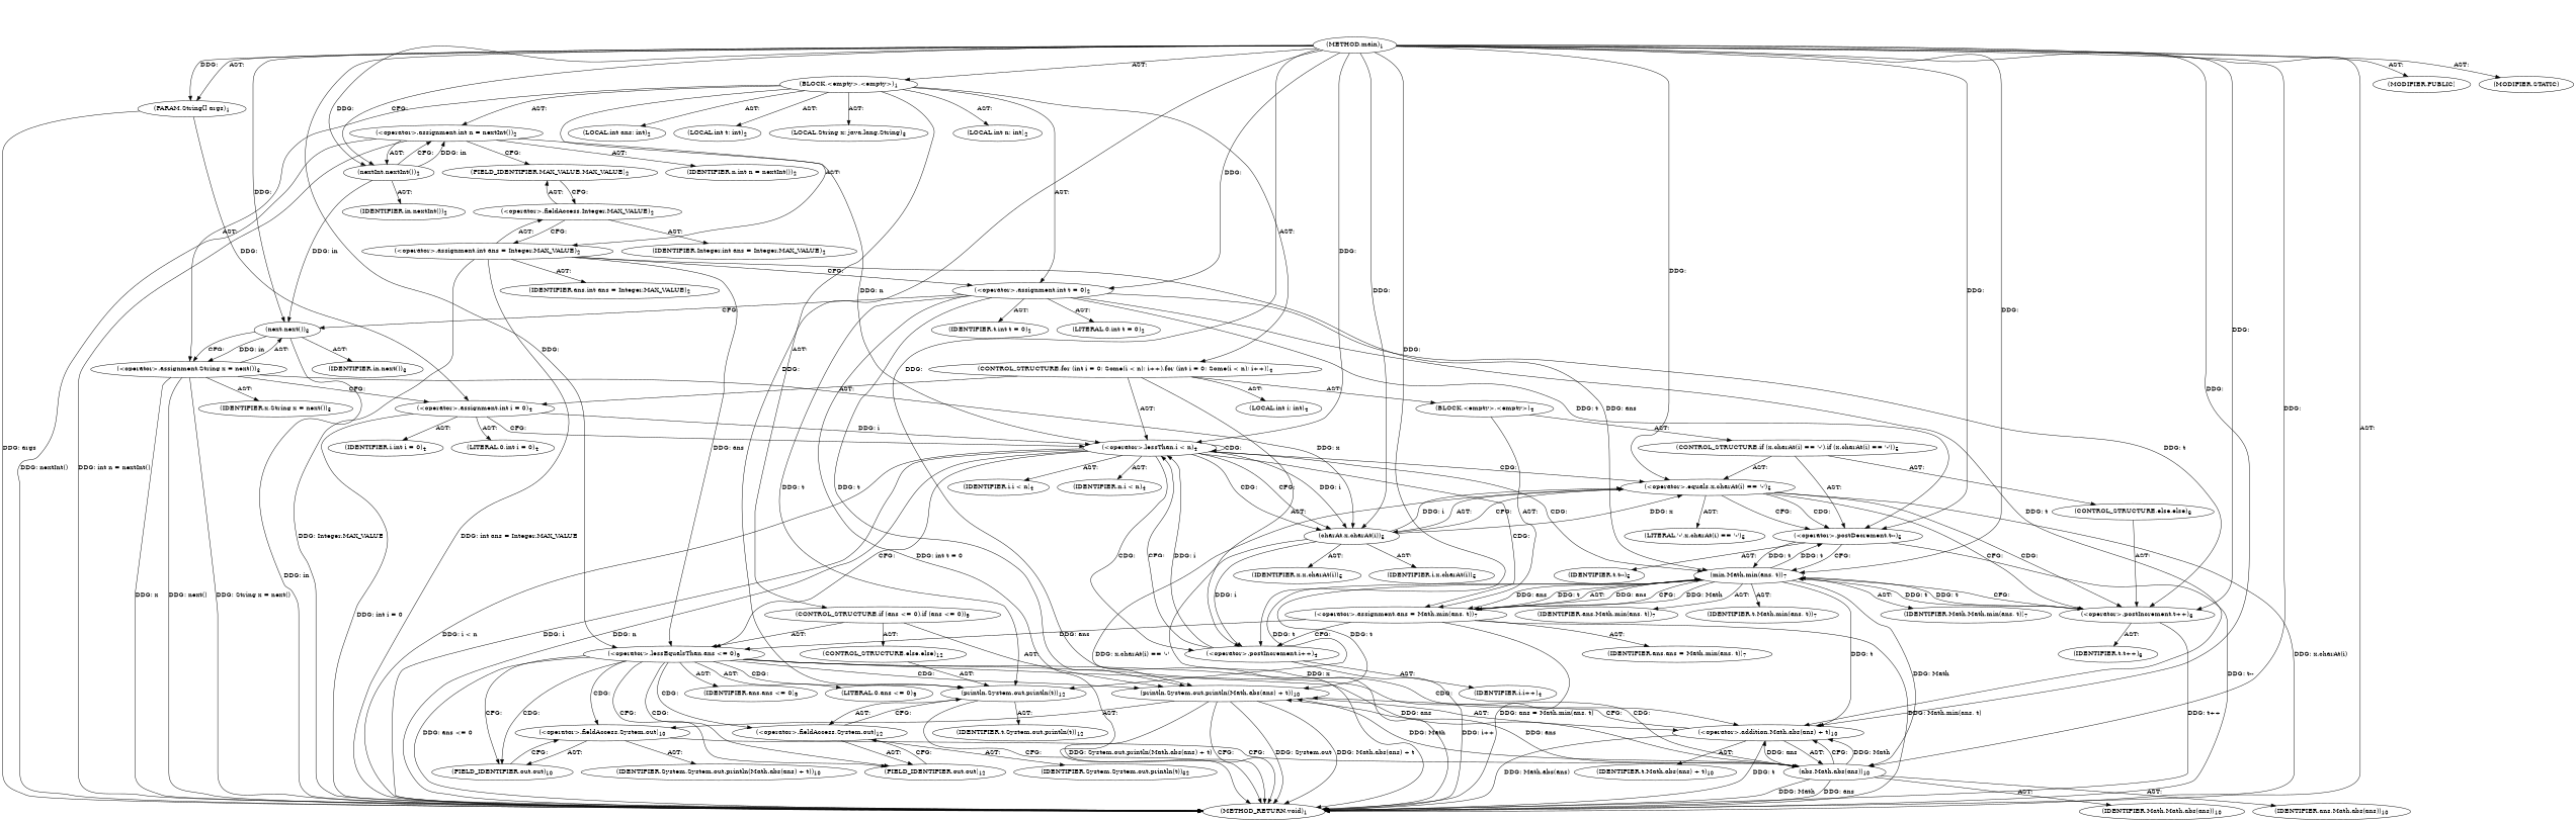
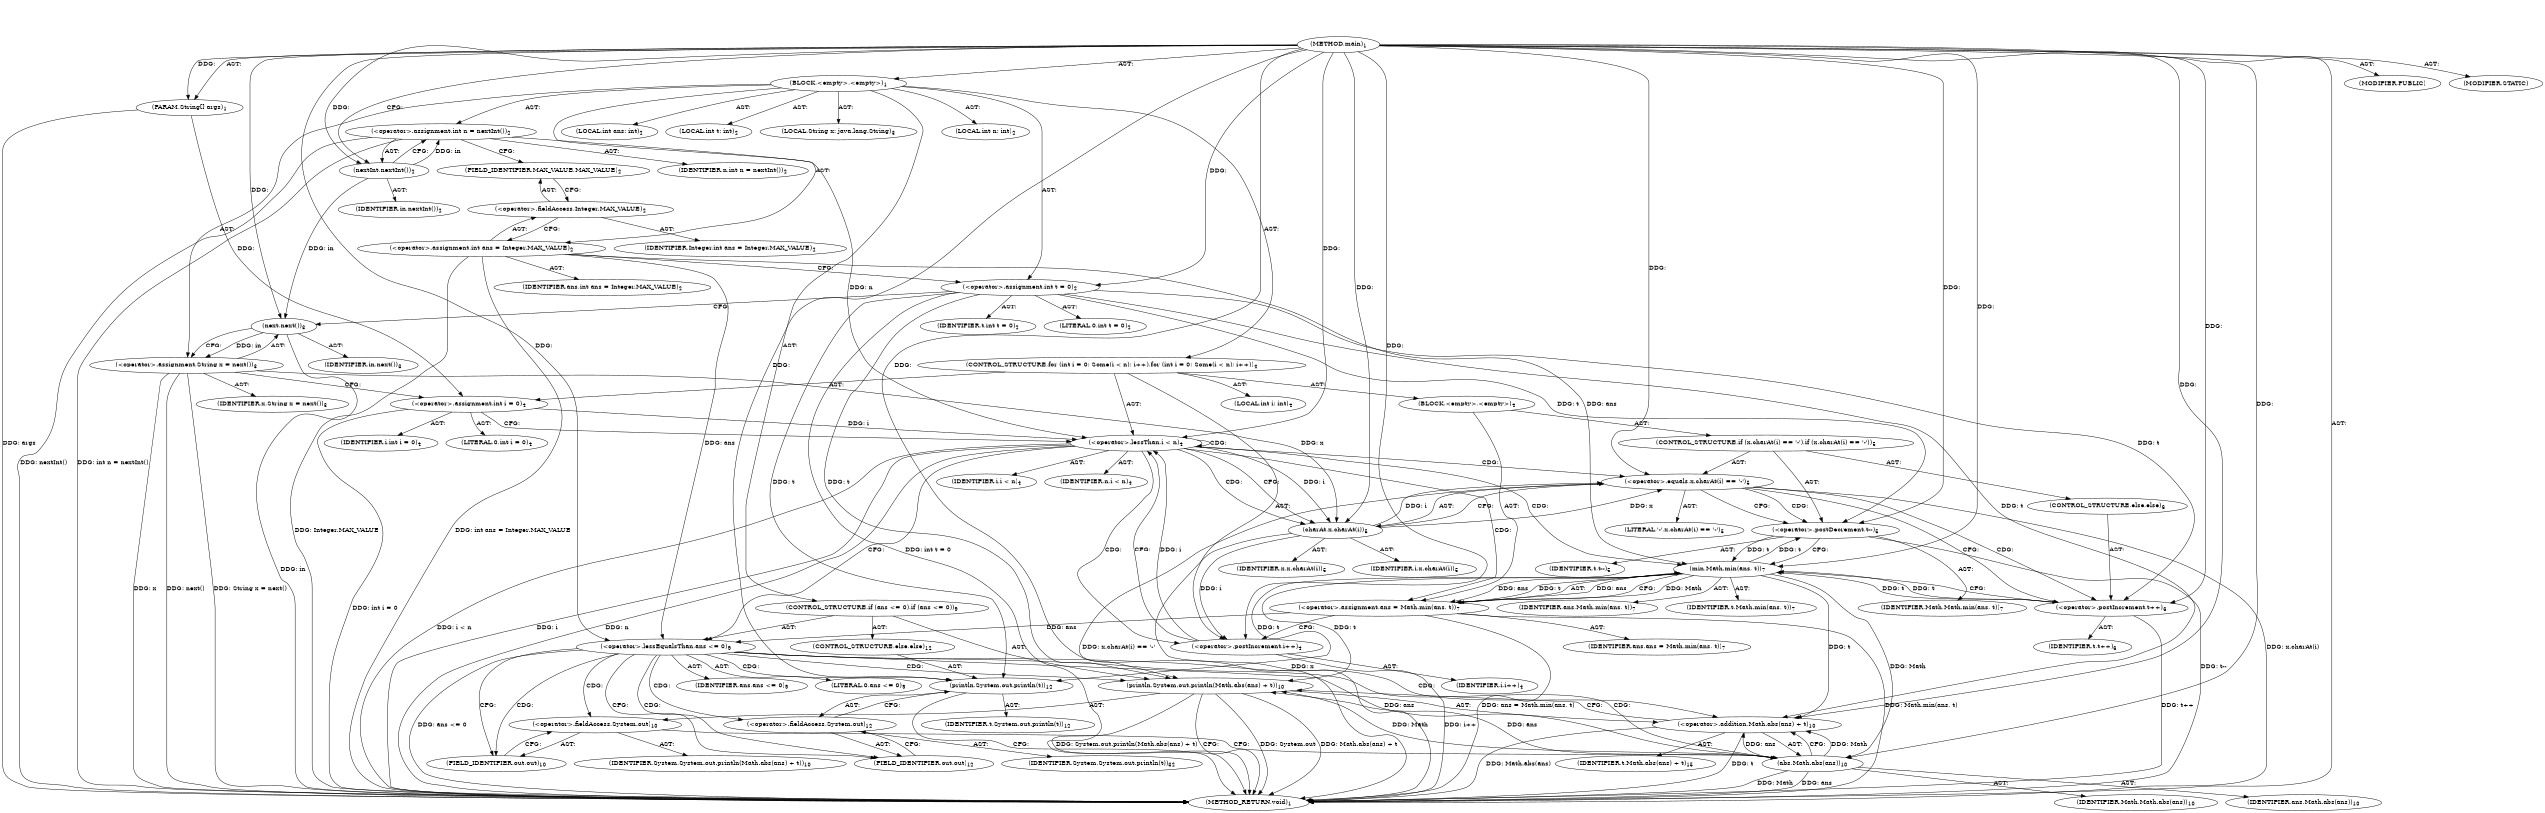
  digraph {
    n1 [label=<(METHOD,main)<SUB>1</SUB>>]
    n2 [label=<(PARAM,String[] args)<SUB>1</SUB>>]
    n3 [label=<(BLOCK,&lt;empty&gt;,&lt;empty&gt;)<SUB>1</SUB>>]
    n4 [label=<(nextInt,nextInt())<SUB>2</SUB>>]
    n5 [label=<(&lt;operator&gt;.assignment,int t = 0)<SUB>2</SUB>>]
    n6 [label=<(next,next())<SUB>3</SUB>>]
    n7 [label=<(&lt;operator&gt;.lessThan,i &lt; n)<SUB>4</SUB>>]
    n8 [label=<(&lt;operator&gt;.postIncrement,i++)<SUB>4</SUB>>]
    n9 [label=<(&lt;operator&gt;.equals,x.charAt(i) == '-')<SUB>5</SUB>>]
    n10 [label=<(charAt,x.charAt(i))<SUB>5</SUB>>]
    n11 [label=<(&lt;operator&gt;.postDecrement,t--)<SUB>5</SUB>>]
    n12 [label=<(&lt;operator&gt;.postIncrement,t++)<SUB>6</SUB>>]
    n13 [label=<(min,Math.min(ans, t))<SUB>7</SUB>>]
    n14 [label=<(&lt;operator&gt;.lessEqualsThan,ans &lt;= 0)<SUB>9</SUB>>]
    n15 [label=<(println,System.out.println(Math.abs(ans) + t))<SUB>10</SUB>>]
    n16 [label=<(&lt;operator&gt;.addition,Math.abs(ans) + t)<SUB>10</SUB>>]
    n17 [label=<(abs,Math.abs(ans))<SUB>10</SUB>>]
    n18 [label=<(println,System.out.println(t))<SUB>12</SUB>>]
    n19 [label=<(MODIFIER,PUBLIC)>]
    n20 [label=<(MODIFIER,STATIC)>]
    n21 [label=<(METHOD_RETURN,void)<SUB>1</SUB>>]
    n22 [label=<(&lt;operator&gt;.assignment,int i = 0)<SUB>4</SUB>>]
    n23 [label=<(LOCAL,int n: int)<SUB>2</SUB>>]
    n24 [label=<(LOCAL,int ans: int)<SUB>2</SUB>>]
    n25 [label=<(LOCAL,int t: int)<SUB>2</SUB>>]
    n26 [label=<(&lt;operator&gt;.assignment,int n = nextInt())<SUB>2</SUB>>]
    n27 [label=<(&lt;operator&gt;.assignment,int ans = Integer.MAX_VALUE)<SUB>2</SUB>>]
    n28 [label=<(LOCAL,String x: java.lang.String)<SUB>3</SUB>>]
    n29 [label=<(&lt;operator&gt;.assignment,String x = next())<SUB>3</SUB>>]
    n30 [label=<(CONTROL_STRUCTURE,for (int i = 0; Some(i &lt; n); i++),for (int i = 0; Some(i &lt; n); i++))<SUB>4</SUB>>]
    n31 [label=<(CONTROL_STRUCTURE,if (ans &lt;= 0),if (ans &lt;= 0))<SUB>9</SUB>>]
    n32 [label=<(IDENTIFIER,in,nextInt())<SUB>2</SUB>>]
    n33 [label=<(IDENTIFIER,t,int t = 0)<SUB>2</SUB>>]
    n34 [label=<(LITERAL,0,int t = 0)<SUB>2</SUB>>]
    n35 [label=<(IDENTIFIER,in,next())<SUB>3</SUB>>]
    n36 [label=<(IDENTIFIER,i,int i = 0)<SUB>4</SUB>>]
    n37 [label=<(LITERAL,0,int i = 0)<SUB>4</SUB>>]
    n38 [label=<(IDENTIFIER,i,i &lt; n)<SUB>4</SUB>>]
    n39 [label=<(IDENTIFIER,n,i &lt; n)<SUB>4</SUB>>]
    n40 [label=<(&lt;operator&gt;.assignment,ans = Math.min(ans, t))<SUB>7</SUB>>]
    n41 [label=<(IDENTIFIER,i,i++)<SUB>4</SUB>>]
    n42 [label=<(LITERAL,'-',x.charAt(i) == '-')<SUB>5</SUB>>]
    n43 [label=<(IDENTIFIER,x,x.charAt(i))<SUB>5</SUB>>]
    n44 [label=<(IDENTIFIER,i,x.charAt(i))<SUB>5</SUB>>]
    n45 [label=<(IDENTIFIER,t,t--)<SUB>5</SUB>>]
    n46 [label=<(IDENTIFIER,t,t++)<SUB>6</SUB>>]
    n47 [label=<(IDENTIFIER,Math,Math.min(ans, t))<SUB>7</SUB>>]
    n48 [label=<(IDENTIFIER,ans,Math.min(ans, t))<SUB>7</SUB>>]
    n49 [label=<(IDENTIFIER,t,Math.min(ans, t))<SUB>7</SUB>>]
    n50 [label=<(IDENTIFIER,ans,ans &lt;= 0)<SUB>9</SUB>>]
    n51 [label=<(LITERAL,0,ans &lt;= 0)<SUB>9</SUB>>]
    n52 [label=<(&lt;operator&gt;.fieldAccess,System.out)<SUB>10</SUB>>]
    n53 [label=<(FIELD_IDENTIFIER,out,out)<SUB>10</SUB>>]
    n54 [label=<(&lt;operator&gt;.fieldAccess,System.out)<SUB>12</SUB>>]
    n55 [label=<(FIELD_IDENTIFIER,out,out)<SUB>12</SUB>>]
-   n56 [label=<(IDENTIFIER,t,Math.abs(ans) + t)<SUB>10</SUB>>]
+   n56 [label=<(IDENTIFIER,t,Math.abs(ans) + t)<SUB>15</SUB>>]
    n57 [label=<(IDENTIFIER,Math,Math.abs(ans))<SUB>10</SUB>>]
    n58 [label=<(IDENTIFIER,ans,Math.abs(ans))<SUB>10</SUB>>]
    n59 [label=<(IDENTIFIER,t,System.out.println(t))<SUB>12</SUB>>]
    n60 [label=<(IDENTIFIER,n,int n = nextInt())<SUB>2</SUB>>]
    n61 [label=<(FIELD_IDENTIFIER,MAX_VALUE,MAX_VALUE)<SUB>2</SUB>>]
    n62 [label=<(IDENTIFIER,ans,int ans = Integer.MAX_VALUE)<SUB>2</SUB>>]
    n63 [label=<(&lt;operator&gt;.fieldAccess,Integer.MAX_VALUE)<SUB>2</SUB>>]
    n64 [label=<(IDENTIFIER,x,String x = next())<SUB>3</SUB>>]
    n65 [label=<(LOCAL,int i: int)<SUB>4</SUB>>]
    n66 [label=<(BLOCK,&lt;empty&gt;,&lt;empty&gt;)<SUB>4</SUB>>]
    n67 [label=<(CONTROL_STRUCTURE,else,else)<SUB>12</SUB>>]
    n68 [label=<(IDENTIFIER,Integer,int ans = Integer.MAX_VALUE)<SUB>2</SUB>>]
    n69 [label=<(CONTROL_STRUCTURE,if (x.charAt(i) == '-'),if (x.charAt(i) == '-'))<SUB>5</SUB>>]
    n70 [label=<(IDENTIFIER,ans,ans = Math.min(ans, t))<SUB>7</SUB>>]
    n71 [label=<(CONTROL_STRUCTURE,else,else)<SUB>6</SUB>>]
    n72 [label=<(IDENTIFIER,System,System.out.println(Math.abs(ans) + t))<SUB>10</SUB>>]
    n73 [label=<(IDENTIFIER,System,System.out.println(t))<SUB>32</SUB>>]
    n1 -> n2 [label="AST: "]
    n1 -> n2 [label="DDG: "]
    n1 -> n3 [label="AST: "]
    n1 -> n4 [label="CFG: "]
    n1 -> n4 [label="DDG: "]
    n1 -> n5 [label="DDG: "]
    n1 -> n6 [label="DDG: "]
    n1 -> n7 [label="DDG: "]
    n1 -> n8 [label="DDG: "]
    n1 -> n9 [label="DDG: "]
    n1 -> n10 [label="DDG: "]
    n1 -> n11 [label="DDG: "]
    n1 -> n12 [label="DDG: "]
    n1 -> n13 [label="DDG: "]
    n1 -> n14 [label="DDG: "]
    n1 -> n15 [label="DDG: "]
    n1 -> n16 [label="DDG: "]
    n1 -> n17 [label="DDG: "]
    n1 -> n18 [label="DDG: "]
    n1 -> n19 [label="AST: "]
    n1 -> n20 [label="AST: "]
    n1 -> n21 [label="AST: "]
    n2 -> n21 [label="DDG: args"]
    n2 -> n22 [label="DDG: "]
    n3 -> n5 [label="AST: "]
    n3 -> n23 [label="AST: "]
    n3 -> n24 [label="AST: "]
    n3 -> n25 [label="AST: "]
    n3 -> n26 [label="AST: "]
    n3 -> n27 [label="AST: "]
    n3 -> n28 [label="AST: "]
    n3 -> n29 [label="AST: "]
    n3 -> n30 [label="AST: "]
    n3 -> n31 [label="AST: "]
    n4 -> n6 [label="DDG: in"]
    n4 -> n26 [label="CFG: "]
    n4 -> n26 [label="DDG: in"]
    n4 -> n32 [label="AST: "]
    n5 -> n6 [label="CFG: "]
    n5 -> n11 [label="DDG: t"]
    n5 -> n12 [label="DDG: t"]
    n5 -> n15 [label="DDG: t"]
    n5 -> n16 [label="DDG: t"]
    n5 -> n18 [label="DDG: t"]
    n5 -> n21 [label="DDG: int t = 0"]
    n5 -> n33 [label="AST: "]
    n5 -> n34 [label="AST: "]
    n6 -> n21 [label="DDG: in"]
    n6 -> n29 [label="CFG: "]
    n6 -> n29 [label="DDG: in"]
    n6 -> n35 [label="AST: "]
    n7 -> n7 [label="CDG: "]
    n7 -> n8 [label="CDG: "]
    n7 -> n9 [label="CDG: "]
    n7 -> n10 [label="CFG: "]
    n7 -> n10 [label="DDG: i"]
    n7 -> n10 [label="CDG: "]
    n7 -> n13 [label="CDG: "]
    n7 -> n14 [label="CFG: "]
    n7 -> n21 [label="DDG: i"]
    n7 -> n21 [label="DDG: n"]
    n7 -> n21 [label="DDG: i &lt; n"]
    n7 -> n38 [label="AST: "]
    n7 -> n39 [label="AST: "]
    n7 -> n40 [label="CDG: "]
    n8 -> n7 [label="CFG: "]
    n8 -> n7 [label="DDG: i"]
    n8 -> n21 [label="DDG: i++"]
    n8 -> n41 [label="AST: "]
    n9 -> n10 [label="AST: "]
    n9 -> n11 [label="CFG: "]
    n9 -> n11 [label="CDG: "]
    n9 -> n12 [label="CFG: "]
    n9 -> n12 [label="CDG: "]
    n9 -> n21 [label="DDG: x.charAt(i)"]
    n9 -> n21 [label="DDG: x.charAt(i) == '-'"]
    n9 -> n42 [label="AST: "]
    n10 -> n8 [label="DDG: i"]
    n10 -> n9 [label="CFG: "]
    n10 -> n9 [label="DDG: x"]
    n10 -> n9 [label="DDG: i"]
    n10 -> n21 [label="DDG: x"]
    n10 -> n43 [label="AST: "]
    n10 -> n44 [label="AST: "]
    n11 -> n13 [label="CFG: "]
    n11 -> n13 [label="DDG: t"]
    n11 -> n21 [label="DDG: t--"]
    n11 -> n45 [label="AST: "]
    n12 -> n13 [label="CFG: "]
    n12 -> n13 [label="DDG: t"]
    n12 -> n21 [label="DDG: t++"]
    n12 -> n46 [label="AST: "]
    n13 -> n11 [label="DDG: t"]
    n13 -> n12 [label="DDG: t"]
    n13 -> n15 [label="DDG: t"]
    n13 -> n16 [label="DDG: t"]
    n13 -> n17 [label="DDG: Math"]
    n13 -> n18 [label="DDG: t"]
    n13 -> n40 [label="CFG: "]
    n13 -> n40 [label="DDG: Math"]
    n13 -> n40 [label="DDG: ans"]
    n13 -> n40 [label="DDG: t"]
-   n13 -> n47 [label="AST: "]
+   n11 -> n47 [label="AST: "]
    n13 -> n48 [label="AST: "]
    n13 -> n49 [label="AST: "]
    n14 -> n15 [label="CDG: "]
    n14 -> n16 [label="CDG: "]
    n14 -> n17 [label="DDG: ans"]
    n14 -> n17 [label="CDG: "]
    n14 -> n18 [label="CDG: "]
    n14 -> n21 [label="DDG: ans &lt;= 0"]
    n14 -> n50 [label="AST: "]
    n14 -> n51 [label="AST: "]
    n14 -> n52 [label="CDG: "]
    n14 -> n53 [label="CFG: "]
    n14 -> n53 [label="CDG: "]
    n14 -> n54 [label="CDG: "]
    n14 -> n55 [label="CFG: "]
    n14 -> n55 [label="CDG: "]
    n15 -> n16 [label="AST: "]
    n15 -> n21 [label="CFG: "]
    n15 -> n21 [label="DDG: System.out"]
    n15 -> n21 [label="DDG: Math.abs(ans) + t"]
    n15 -> n21 [label="DDG: System.out.println(Math.abs(ans) + t)"]
    n15 -> n52 [label="AST: "]
    n16 -> n15 [label="CFG: "]
    n16 -> n17 [label="AST: "]
    n16 -> n21 [label="DDG: Math.abs(ans)"]
    n16 -> n21 [label="DDG: t"]
    n16 -> n56 [label="AST: "]
    n17 -> n15 [label="DDG: Math"]
    n17 -> n15 [label="DDG: ans"]
    n17 -> n16 [label="CFG: "]
    n17 -> n16 [label="DDG: Math"]
    n17 -> n16 [label="DDG: ans"]
    n17 -> n21 [label="DDG: Math"]
    n17 -> n21 [label="DDG: ans"]
    n17 -> n57 [label="AST: "]
    n17 -> n58 [label="AST: "]
    n18 -> n21 [label="CFG: "]
    n18 -> n54 [label="AST: "]
    n18 -> n59 [label="AST: "]
    n22 -> n7 [label="CFG: "]
    n22 -> n7 [label="DDG: i"]
    n22 -> n21 [label="DDG: int i = 0"]
    n22 -> n36 [label="AST: "]
    n22 -> n37 [label="AST: "]
    n26 -> n4 [label="AST: "]
    n26 -> n7 [label="DDG: n"]
    n26 -> n21 [label="DDG: nextInt()"]
    n26 -> n21 [label="DDG: int n = nextInt()"]
    n26 -> n60 [label="AST: "]
    n26 -> n61 [label="CFG: "]
    n27 -> n5 [label="CFG: "]
    n27 -> n13 [label="DDG: ans"]
    n27 -> n14 [label="DDG: ans"]
    n27 -> n21 [label="DDG: Integer.MAX_VALUE"]
    n27 -> n21 [label="DDG: int ans = Integer.MAX_VALUE"]
    n27 -> n62 [label="AST: "]
    n27 -> n63 [label="AST: "]
    n29 -> n6 [label="AST: "]
    n29 -> n10 [label="DDG: x"]
    n29 -> n21 [label="DDG: x"]
    n29 -> n21 [label="DDG: next()"]
    n29 -> n21 [label="DDG: String x = next()"]
    n29 -> n22 [label="CFG: "]
    n29 -> n64 [label="AST: "]
    n30 -> n7 [label="AST: "]
    n30 -> n8 [label="AST: "]
    n30 -> n22 [label="AST: "]
    n30 -> n65 [label="AST: "]
    n30 -> n66 [label="AST: "]
    n31 -> n14 [label="AST: "]
    n31 -> n15 [label="AST: "]
    n31 -> n67 [label="AST: "]
    n40 -> n8 [label="CFG: "]
    n40 -> n13 [label="AST: "]
    n40 -> n13 [label="DDG: ans"]
    n40 -> n14 [label="DDG: ans"]
    n40 -> n21 [label="DDG: Math.min(ans, t)"]
    n40 -> n21 [label="DDG: ans = Math.min(ans, t)"]
    n40 -> n70 [label="AST: "]
    n52 -> n17 [label="CFG: "]
    n52 -> n53 [label="AST: "]
    n52 -> n72 [label="AST: "]
    n53 -> n52 [label="CFG: "]
    n54 -> n18 [label="CFG: "]
    n54 -> n55 [label="AST: "]
    n54 -> n73 [label="AST: "]
    n55 -> n54 [label="CFG: "]
    n61 -> n63 [label="CFG: "]
    n63 -> n27 [label="CFG: "]
    n63 -> n61 [label="AST: "]
    n63 -> n68 [label="AST: "]
    n66 -> n40 [label="AST: "]
    n66 -> n69 [label="AST: "]
    n67 -> n18 [label="AST: "]
    n69 -> n9 [label="AST: "]
    n69 -> n11 [label="AST: "]
    n69 -> n71 [label="AST: "]
    n71 -> n12 [label="AST: "]
  }
